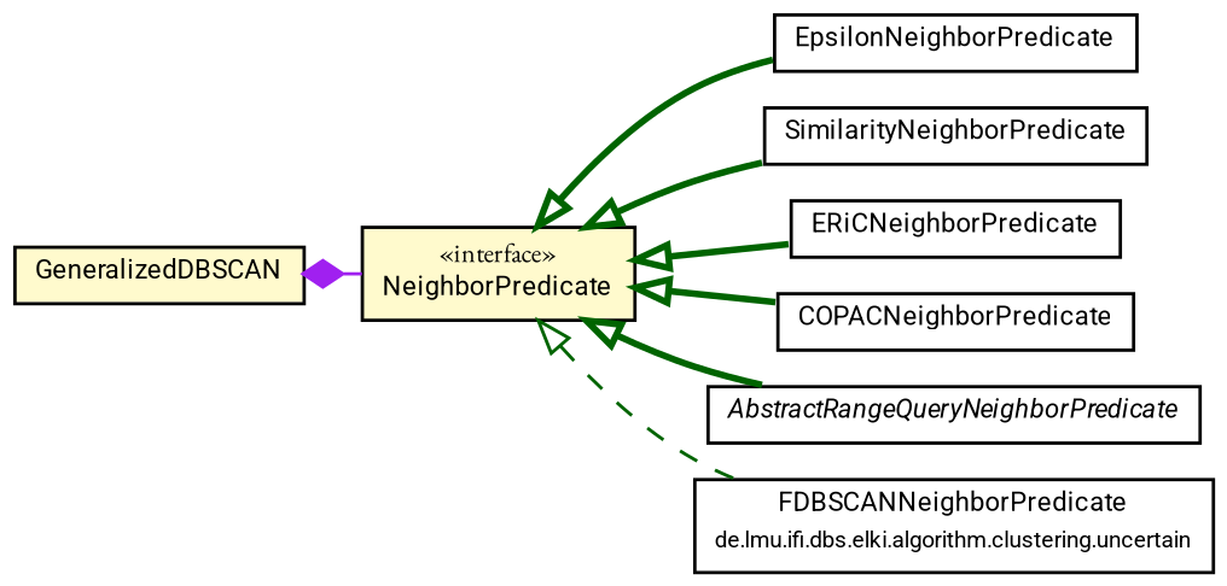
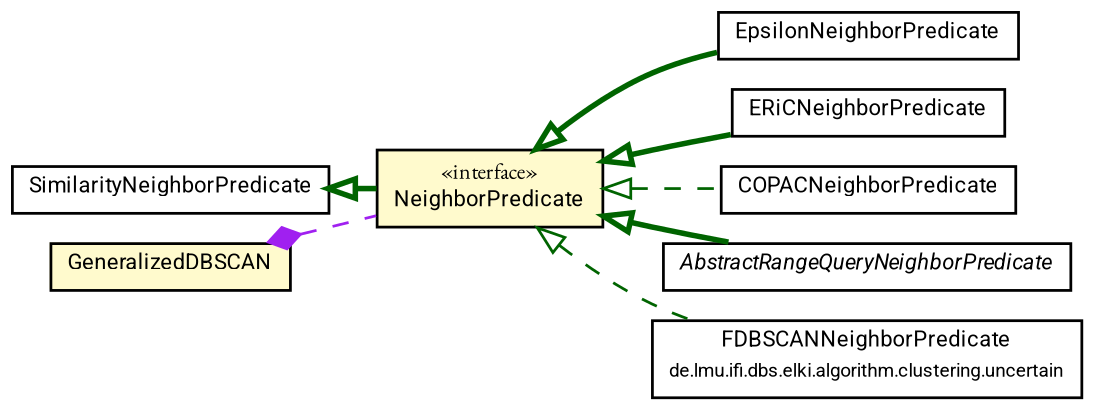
  digraph {
    fontname="EB Garamond"
    nodesep=0.15
    rankdir=LR
    ranksep=0.25
    node [fontcolor=black fontname="EB Garamond" fontsize=8 margin=0 shape=plaintext]
    edge [arrowtail=empty color=darkgreen dir=back fontname="EB Garamond" fontsize=7 labelfontname=Roboto labelfontsize=7 style=bold weight=9]
    n1 [height=0 label=<<table title="de.lmu.ifi.dbs.elki.algorithm.clustering.gdbscan.EpsilonNeighborPredicate" border="0" cellborder="1" cellspacing="0" cellpadding="2" href="EpsilonNeighborPredicate.html" target="_parent"> 		<tr><td><table border="0" cellspacing="0" cellpadding="1"> 		<tr><td align="center" balign="center"> <font face="Roboto">EpsilonNeighborPredicate</font> </td></tr> 		</table></td></tr> 		</table>> width=0]
    n2 [height=0 label=<<table title="de.lmu.ifi.dbs.elki.algorithm.clustering.gdbscan.SimilarityNeighborPredicate" border="0" cellborder="1" cellspacing="0" cellpadding="2" href="SimilarityNeighborPredicate.html" target="_parent"> 		<tr><td><table border="0" cellspacing="0" cellpadding="1"> 		<tr><td align="center" balign="center"> <font face="Roboto">SimilarityNeighborPredicate</font> </td></tr> 		</table></td></tr> 		</table>> width=0]
    n3 [height=0 label=<<table title="de.lmu.ifi.dbs.elki.algorithm.clustering.gdbscan.NeighborPredicate" border="0" cellborder="1" cellspacing="0" cellpadding="2" bgcolor="lemonChiffon" href="NeighborPredicate.html" target="_parent"> 		<tr><td><table border="0" cellspacing="0" cellpadding="1"> 		<tr><td align="center" balign="center"> &#171;interface&#187; </td></tr> 		<tr><td align="center" balign="center"> <font face="Roboto">NeighborPredicate</font> </td></tr> 		</table></td></tr> 		</table>> width=0]
    n4 [height=0 label=<<table title="de.lmu.ifi.dbs.elki.algorithm.clustering.gdbscan.ERiCNeighborPredicate" border="0" cellborder="1" cellspacing="0" cellpadding="2" href="ERiCNeighborPredicate.html" target="_parent"> 		<tr><td><table border="0" cellspacing="0" cellpadding="1"> 		<tr><td align="center" balign="center"> <font face="Roboto">ERiCNeighborPredicate</font> </td></tr> 		</table></td></tr> 		</table>> width=0]
    n5 [height=0 label=<<table title="de.lmu.ifi.dbs.elki.algorithm.clustering.gdbscan.COPACNeighborPredicate" border="0" cellborder="1" cellspacing="0" cellpadding="2" href="COPACNeighborPredicate.html" target="_parent"> 		<tr><td><table border="0" cellspacing="0" cellpadding="1"> 		<tr><td align="center" balign="center"> <font face="Roboto">COPACNeighborPredicate</font> </td></tr> 		</table></td></tr> 		</table>> width=0]
    n6 [height=0 label=<<table title="de.lmu.ifi.dbs.elki.algorithm.clustering.gdbscan.AbstractRangeQueryNeighborPredicate" border="0" cellborder="1" cellspacing="0" cellpadding="2" href="AbstractRangeQueryNeighborPredicate.html" target="_parent"> 		<tr><td><table border="0" cellspacing="0" cellpadding="1"> 		<tr><td align="center" balign="center"> <font face="Roboto"><i>AbstractRangeQueryNeighborPredicate</i></font> </td></tr> 		</table></td></tr> 		</table>> width=0]
    n7 [height=0 label=<<table title="de.lmu.ifi.dbs.elki.algorithm.clustering.uncertain.FDBSCANNeighborPredicate" border="0" cellborder="1" cellspacing="0" cellpadding="2" href="../uncertain/FDBSCANNeighborPredicate.html" target="_parent"> 		<tr><td><table border="0" cellspacing="0" cellpadding="1"> 		<tr><td align="center" balign="center"> <font face="Roboto">FDBSCANNeighborPredicate</font> </td></tr> 		<tr><td align="center" balign="center"> <font face="Roboto" point-size="7.0">de.lmu.ifi.dbs.elki.algorithm.clustering.uncertain</font> </td></tr> 		</table></td></tr> 		</table>> width=0]
    n8 [height=0 label=<<table title="de.lmu.ifi.dbs.elki.algorithm.clustering.gdbscan.GeneralizedDBSCAN" border="0" cellborder="1" cellspacing="0" cellpadding="2" bgcolor="LemonChiffon" href="GeneralizedDBSCAN.html" target="_parent"> 		<tr><td><table border="0" cellspacing="0" cellpadding="1"> 		<tr><td align="center" balign="center"> <font face="Roboto">GeneralizedDBSCAN</font> </td></tr> 		</table></td></tr> 		</table>> width=0]
    n3 -> n1
-   n3 -> n2
+   n2 -> n3
    n3 -> n4
-   n3 -> n5
+   n3 -> n5 [style=dashed]
    n3 -> n6
    n3 -> n7 [style=dashed]
    n8 -> n3 [arrowhead=none arrowtail=diamond color=purple style=dashed weight=6]
  }
